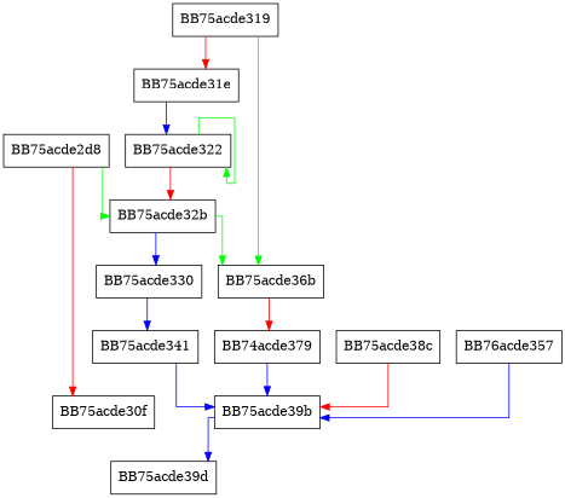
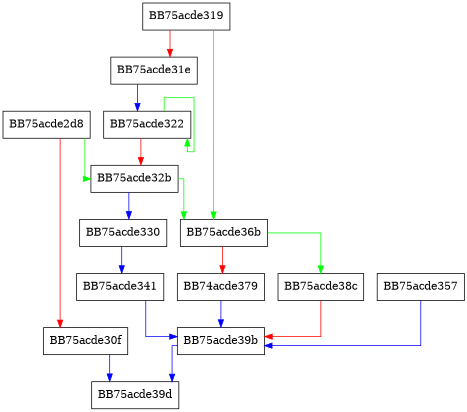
  digraph {
    splines=ortho
    node [shape=box]
    edge [color=blue]
    BB75acde2d8
    BB75acde30f
    BB75acde32b
    BB75acde319
    BB75acde36b
    BB75acde31e
    BB75acde39d
    BB75acde38c
    n9 [label=BB74acde379]
    BB75acde322
    BB75acde39b
    BB75acde330
    BB75acde341
-   BB75acde357 [label=BB76acde357]
+   BB75acde357
    BB75acde2d8 -> BB75acde30f [color=red]
    BB75acde2d8 -> BB75acde32b [color=green]
+   BB75acde30f -> BB75acde39d
    BB75acde32b -> BB75acde36b [color=green]
    BB75acde32b -> BB75acde330
    BB75acde319 -> BB75acde36b [color=green]
    BB75acde319 -> BB75acde31e [color=red]
+   BB75acde36b -> BB75acde38c [color=green]
    BB75acde36b -> n9 [color=red]
    BB75acde31e -> BB75acde322
    BB75acde38c -> BB75acde39b [color=red]
    n9 -> BB75acde39b
    BB75acde322 -> BB75acde32b [color=red]
    BB75acde322 -> BB75acde322 [color=green]
    BB75acde39b -> BB75acde39d
    BB75acde330 -> BB75acde341
    BB75acde341 -> BB75acde39b
    BB75acde357 -> BB75acde39b
  }
